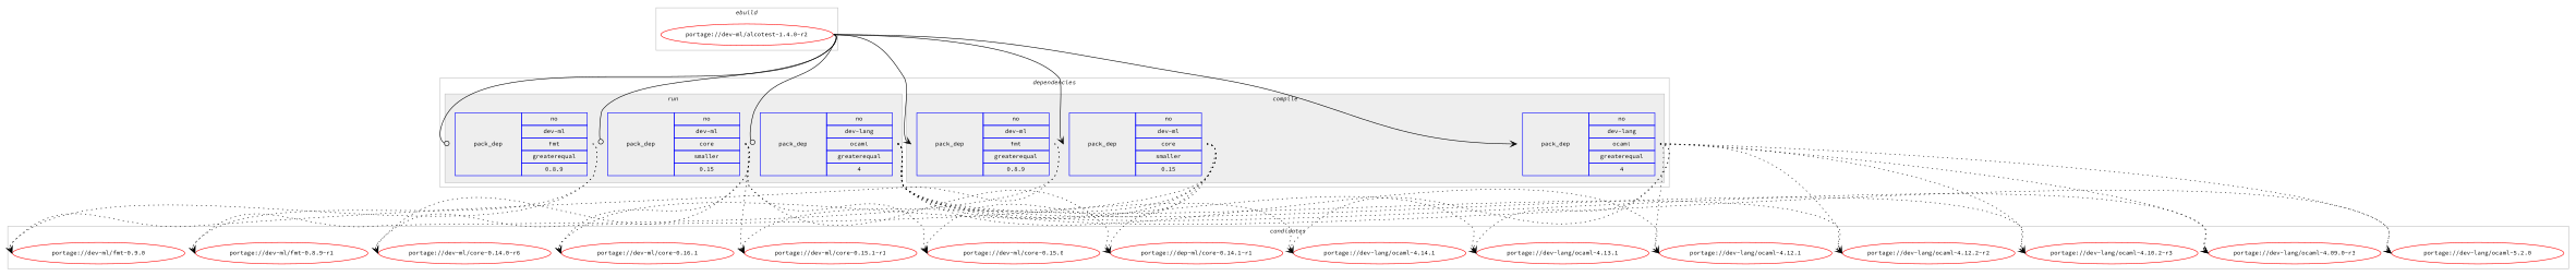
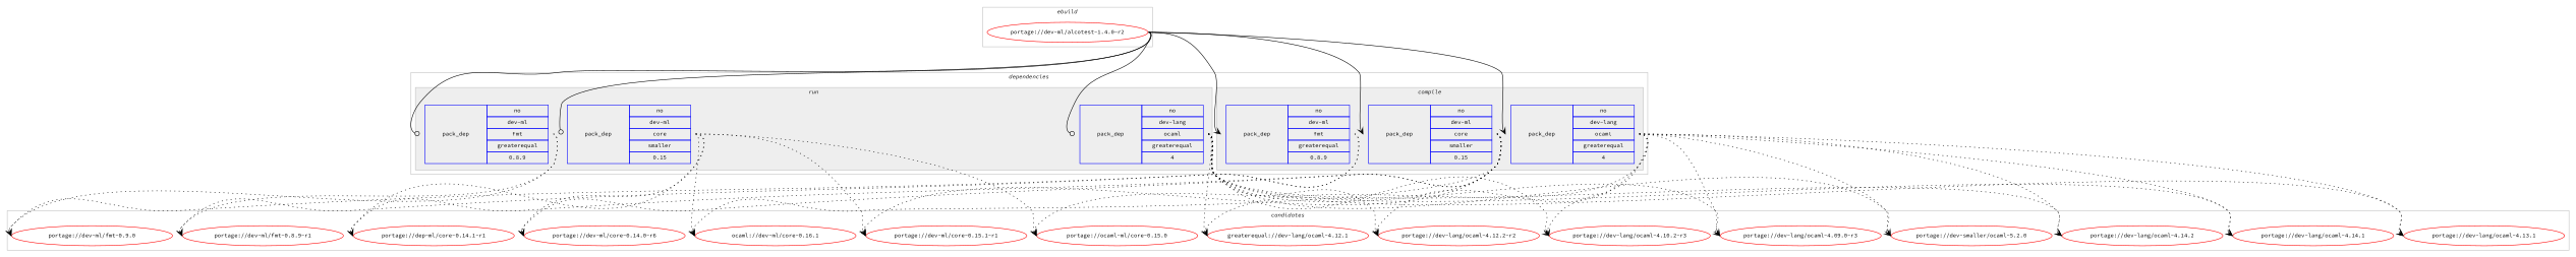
  digraph {
    compound=true
    concentrate=true
    fontname="Source Code Pro"
    fontsize=10
    newrank=true
    rankdir=TB
    ranksep=1.5
    node [color=red fontname="Source Code Pro" fontsize=10]
    edge [arrowhead=vee fontname="Source Code Pro" headport=w style=dotted tailport=e weight=100]
    n1 [label="portage://dev-ml/alcotest-1.4.0-r2" width=4]
    n2 [color=blue label=<<TABLE BORDER="0" CELLBORDER="1" CELLSPACING="0" CELLPADDING="4" WIDTH="220"><TR><TD ROWSPAN="6" CELLPADDING="30">pack_dep</TD></TR><TR><TD WIDTH="110">no</TD></TR><TR><TD>dev-lang</TD></TR><TR><TD>ocaml</TD></TR><TR><TD>greaterequal</TD></TR><TR><TD>4</TD></TR></TABLE>> shape=none]
    n3 [color=blue label=<<TABLE BORDER="0" CELLBORDER="1" CELLSPACING="0" CELLPADDING="4" WIDTH="220"><TR><TD ROWSPAN="6" CELLPADDING="30">pack_dep</TD></TR><TR><TD WIDTH="110">no</TD></TR><TR><TD>dev-ml</TD></TR><TR><TD>core</TD></TR><TR><TD>smaller</TD></TR><TR><TD>0.15</TD></TR></TABLE>> shape=none]
    n4 [color=blue label=<<TABLE BORDER="0" CELLBORDER="1" CELLSPACING="0" CELLPADDING="4" WIDTH="220"><TR><TD ROWSPAN="6" CELLPADDING="30">pack_dep</TD></TR><TR><TD WIDTH="110">no</TD></TR><TR><TD>dev-ml</TD></TR><TR><TD>fmt</TD></TR><TR><TD>greaterequal</TD></TR><TR><TD>0.8.9</TD></TR></TABLE>> shape=none]
    n5 [color=blue label=<<TABLE BORDER="0" CELLBORDER="1" CELLSPACING="0" CELLPADDING="4" WIDTH="220"><TR><TD ROWSPAN="6" CELLPADDING="30">pack_dep</TD></TR><TR><TD WIDTH="110">no</TD></TR><TR><TD>dev-lang</TD></TR><TR><TD>ocaml</TD></TR><TR><TD>greaterequal</TD></TR><TR><TD>4</TD></TR></TABLE>> shape=none]
    n6 [color=blue label=<<TABLE BORDER="0" CELLBORDER="1" CELLSPACING="0" CELLPADDING="4" WIDTH="220"><TR><TD ROWSPAN="6" CELLPADDING="30">pack_dep</TD></TR><TR><TD WIDTH="110">no</TD></TR><TR><TD>dev-ml</TD></TR><TR><TD>core</TD></TR><TR><TD>smaller</TD></TR><TR><TD>0.15</TD></TR></TABLE>> shape=none]
    n7 [color=blue label=<<TABLE BORDER="0" CELLBORDER="1" CELLSPACING="0" CELLPADDING="4" WIDTH="220"><TR><TD ROWSPAN="6" CELLPADDING="30">pack_dep</TD></TR><TR><TD WIDTH="110">no</TD></TR><TR><TD>dev-ml</TD></TR><TR><TD>fmt</TD></TR><TR><TD>greaterequal</TD></TR><TR><TD>0.8.9</TD></TR></TABLE>> shape=none]
    n8 [label="portage://dev-lang/ocaml-4.09.0-r3" width=4]
    n9 [label="portage://dev-lang/ocaml-4.10.2-r3" width=4]
    n10 [label="portage://dev-lang/ocaml-4.12.2-r2" width=4]
-   n11 [label="portage://dev-lang/ocaml-4.12.1" width=4]
+   n11 [label="greaterequal://dev-lang/ocaml-4.12.1" width=4]
    n12 [label="portage://dev-lang/ocaml-4.13.1" width=4]
    n13 [label="portage://dev-lang/ocaml-4.14.1" width=4]
-   n15 [label="portage://dev-lang/ocaml-5.2.0" width=4]
+   n14 [label="portage://dev-lang/ocaml-4.14.2" width=4]
+   n15 [label="portage://dev-smaller/ocaml-5.2.0" width=4]
    n16 [label="portage://dev-ml/core-0.14.0-r6" width=4]
    n17 [label="portage://dep-ml/core-0.14.1-r1" width=4]
-   n18 [label="portage://dev-ml/core-0.15.0" width=4]
+   n18 [label="portage://ocaml-ml/core-0.15.0" width=4]
    n19 [label="portage://dev-ml/core-0.15.1-r1" width=4]
-   n20 [label="portage://dev-ml/core-0.16.1" width=4]
+   n20 [label="ocaml://dev-ml/core-0.16.1" width=4]
    n21 [label="portage://dev-ml/fmt-0.8.9-r1" width=4]
    n22 [label="portage://dev-ml/fmt-0.9.0" width=4]
    subgraph cluster_1 {
      color=gray
      label=<<i>ebuild</i>>
      rank=same
      n1
    }
    subgraph cluster_2 {
      color=gray
      label=<<i>dependencies</i>>
      subgraph cluster_3 {
        color=gray
        fillcolor="#eeeeee"
        label=<<i>compile</i>>
        style=filled
        subgraph sub_4 {
          color=gray
          fillcolor="#eeeeee"
          label=<<i>compile</i>>
          style=filled
          n2
        }
        subgraph sub_5 {
          color=gray
          fillcolor="#eeeeee"
          label=<<i>compile</i>>
          style=filled
          n3
        }
        subgraph sub_6 {
          color=gray
          fillcolor="#eeeeee"
          label=<<i>compile</i>>
          style=filled
          n4
        }
      }
      subgraph cluster_7 {
        color=gray
        fillcolor="#eeeeee"
        label=<<i>compile and run</i>>
        style=filled
      }
      subgraph cluster_8 {
        color=gray
        fillcolor="#eeeeee"
        label=<<i>run</i>>
        style=filled
        subgraph sub_9 {
          color=gray
          fillcolor="#eeeeee"
          label=<<i>run</i>>
          style=filled
          n5
        }
        subgraph sub_10 {
          color=gray
          fillcolor="#eeeeee"
          label=<<i>run</i>>
          style=filled
          n6
        }
        subgraph sub_11 {
          color=gray
          fillcolor="#eeeeee"
          label=<<i>run</i>>
          style=filled
          n7
        }
      }
    }
    subgraph cluster_12 {
      color=gray
      label=<<i>candidates</i>>
      rank=same
      subgraph sub_13 {
        color=black
        label=<<i>candidates</i>>
        nodesep=1
        rank=same
        n8
        n9
        n10
        n11
        n12
        n13
+       n14
        n15
      }
      subgraph sub_14 {
        color=black
        label=<<i>candidates</i>>
        nodesep=1
        rank=same
        n16
        n17
        n18
        n19
        n20
      }
      subgraph sub_15 {
        color=black
        label=<<i>candidates</i>>
        nodesep=1
        rank=same
        n21
        n22
      }
      subgraph sub_16 {
        color=black
        label=<<i>candidates</i>>
        nodesep=1
        rank=same
        n8
        n9
        n10
        n11
        n12
        n13
+       n14
        n15
      }
      subgraph sub_17 {
        color=black
        label=<<i>candidates</i>>
        nodesep=1
        rank=same
        n16
        n17
        n18
        n19
        n20
      }
      subgraph sub_18 {
        color=black
        label=<<i>candidates</i>>
        nodesep=1
        rank=same
        n21
        n22
      }
    }
    n1 -> n2 [style=solid weight=20]
    n1 -> n3 [style=solid weight=20]
    n1 -> n4 [style=solid weight=20]
    n1 -> n5 [arrowhead=odot style=solid weight=20]
    n1 -> n6 [arrowhead=odot style=solid weight=20]
    n1 -> n7 [arrowhead=odot style=solid weight=20]
    n2 -> n8
    n2 -> n9
    n2 -> n10
    n2 -> n11
    n2 -> n12
    n2 -> n13
+   n2 -> n14
    n2 -> n15
    n3 -> n16
    n3 -> n17
    n3 -> n18
    n3 -> n19
    n3 -> n20
    n4 -> n21
    n4 -> n22
    n5 -> n8
    n5 -> n9
    n5 -> n10
    n5 -> n11
    n5 -> n12
    n5 -> n13
+   n5 -> n14
    n5 -> n15
    n6 -> n16
    n6 -> n17
    n6 -> n18
    n6 -> n19
    n6 -> n20
    n7 -> n21
    n7 -> n22
  }
